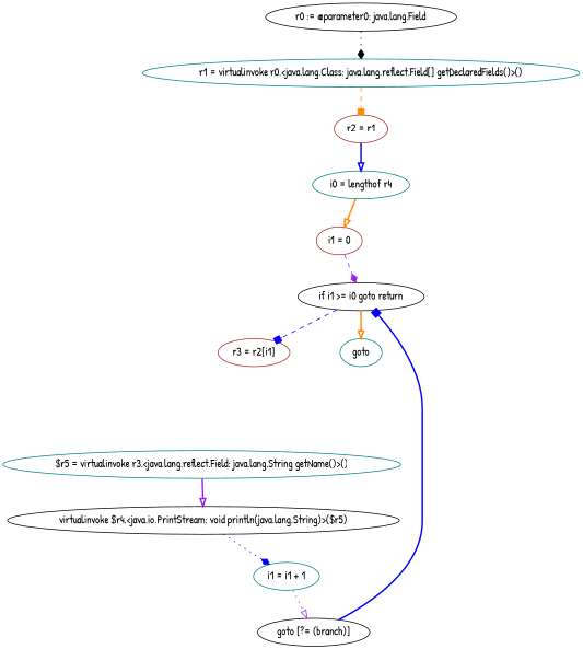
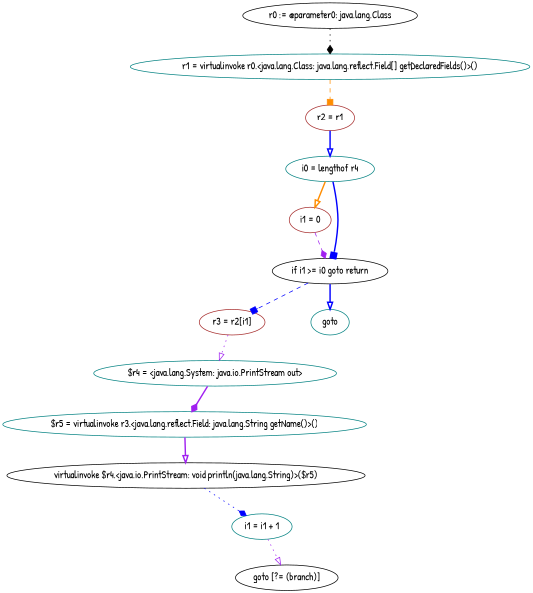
  digraph {
    fontname="Patrick Hand"
    node [color=teal fontname="Patrick Hand"]
    edge [arrowhead=onormal color=purple fontname="Patrick Hand" style=bold]
-   "r0 := @parameter0: java.lang.Class" [color=black label="r0 := @parameter0: java.lang.Field"]
+   "r0 := @parameter0: java.lang.Class" [color=black]
    "r1 = virtualinvoke r0.<java.lang.Class: java.lang.reflect.Field[] getDeclaredFields()>()"
    "r2 = r1" [color=brown]
    n4 [label="i0 = lengthof r4"]
    "i1 = 0" [color=brown]
    "if i1 >= i0 goto return" [color=black]
    "r3 = r2[i1]" [color=brown]
    n8 [label=goto]
+   "$r4 = <java.lang.System: java.io.PrintStream out>"
    "$r5 = virtualinvoke r3.<java.lang.reflect.Field: java.lang.String getName()>()"
    "virtualinvoke $r4.<java.io.PrintStream: void println(java.lang.String)>($r5)" [color=black]
    "i1 = i1 + 1"
    "goto [?= (branch)]" [color=black]
    "r0 := @parameter0: java.lang.Class" -> "r1 = virtualinvoke r0.<java.lang.Class: java.lang.reflect.Field[] getDeclaredFields()>()" [arrowhead=diamond color=black style=dotted]
    "r1 = virtualinvoke r0.<java.lang.Class: java.lang.reflect.Field[] getDeclaredFields()>()" -> "r2 = r1" [arrowhead=box color=darkorange style=dashed]
    "r2 = r1" -> n4 [color=blue]
    n4 -> "i1 = 0" [color=darkorange]
    "i1 = 0" -> "if i1 >= i0 goto return" [arrowhead=diamond style=dashed]
    "if i1 >= i0 goto return" -> "r3 = r2[i1]" [arrowhead=box color=blue style=dashed]
-   "if i1 >= i0 goto return" -> n8 [color=darkorange]
+   "if i1 >= i0 goto return" -> n8 [color=blue]
+   "r3 = r2[i1]" -> "$r4 = <java.lang.System: java.io.PrintStream out>" [style=dotted]
+   "$r4 = <java.lang.System: java.io.PrintStream out>" -> "$r5 = virtualinvoke r3.<java.lang.reflect.Field: java.lang.String getName()>()" [arrowhead=diamond]
    "$r5 = virtualinvoke r3.<java.lang.reflect.Field: java.lang.String getName()>()" -> "virtualinvoke $r4.<java.io.PrintStream: void println(java.lang.String)>($r5)"
    "virtualinvoke $r4.<java.io.PrintStream: void println(java.lang.String)>($r5)" -> "i1 = i1 + 1" [arrowhead=diamond color=blue style=dotted]
    "i1 = i1 + 1" -> "goto [?= (branch)]" [style=dotted]
-   "goto [?= (branch)]" -> "if i1 >= i0 goto return" [arrowhead=box color=blue]
+   n4 -> "if i1 >= i0 goto return" [arrowhead=box color=blue]
  }
